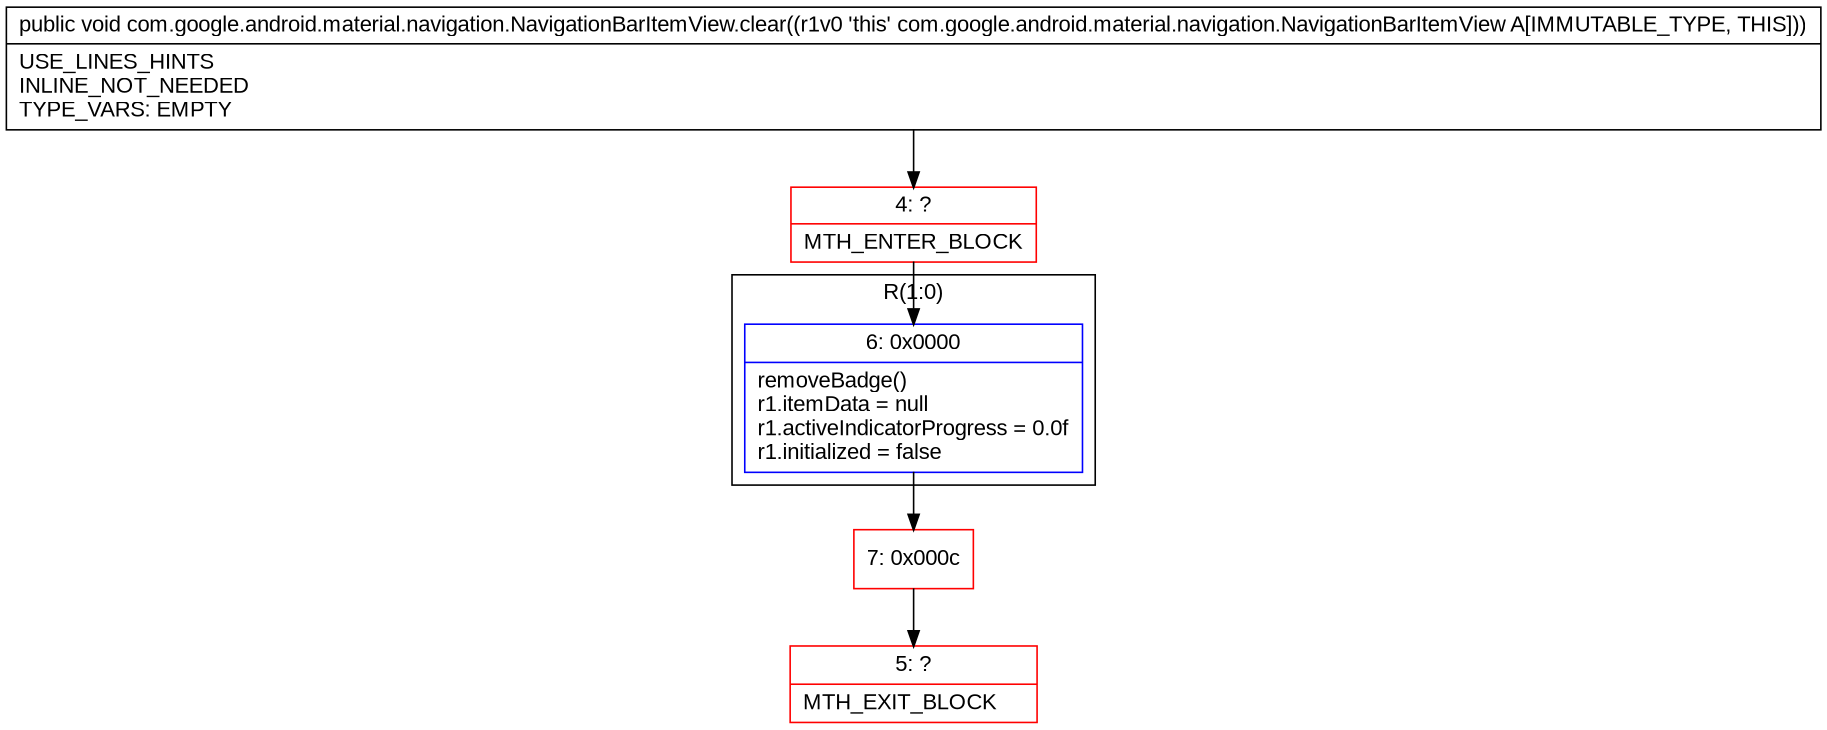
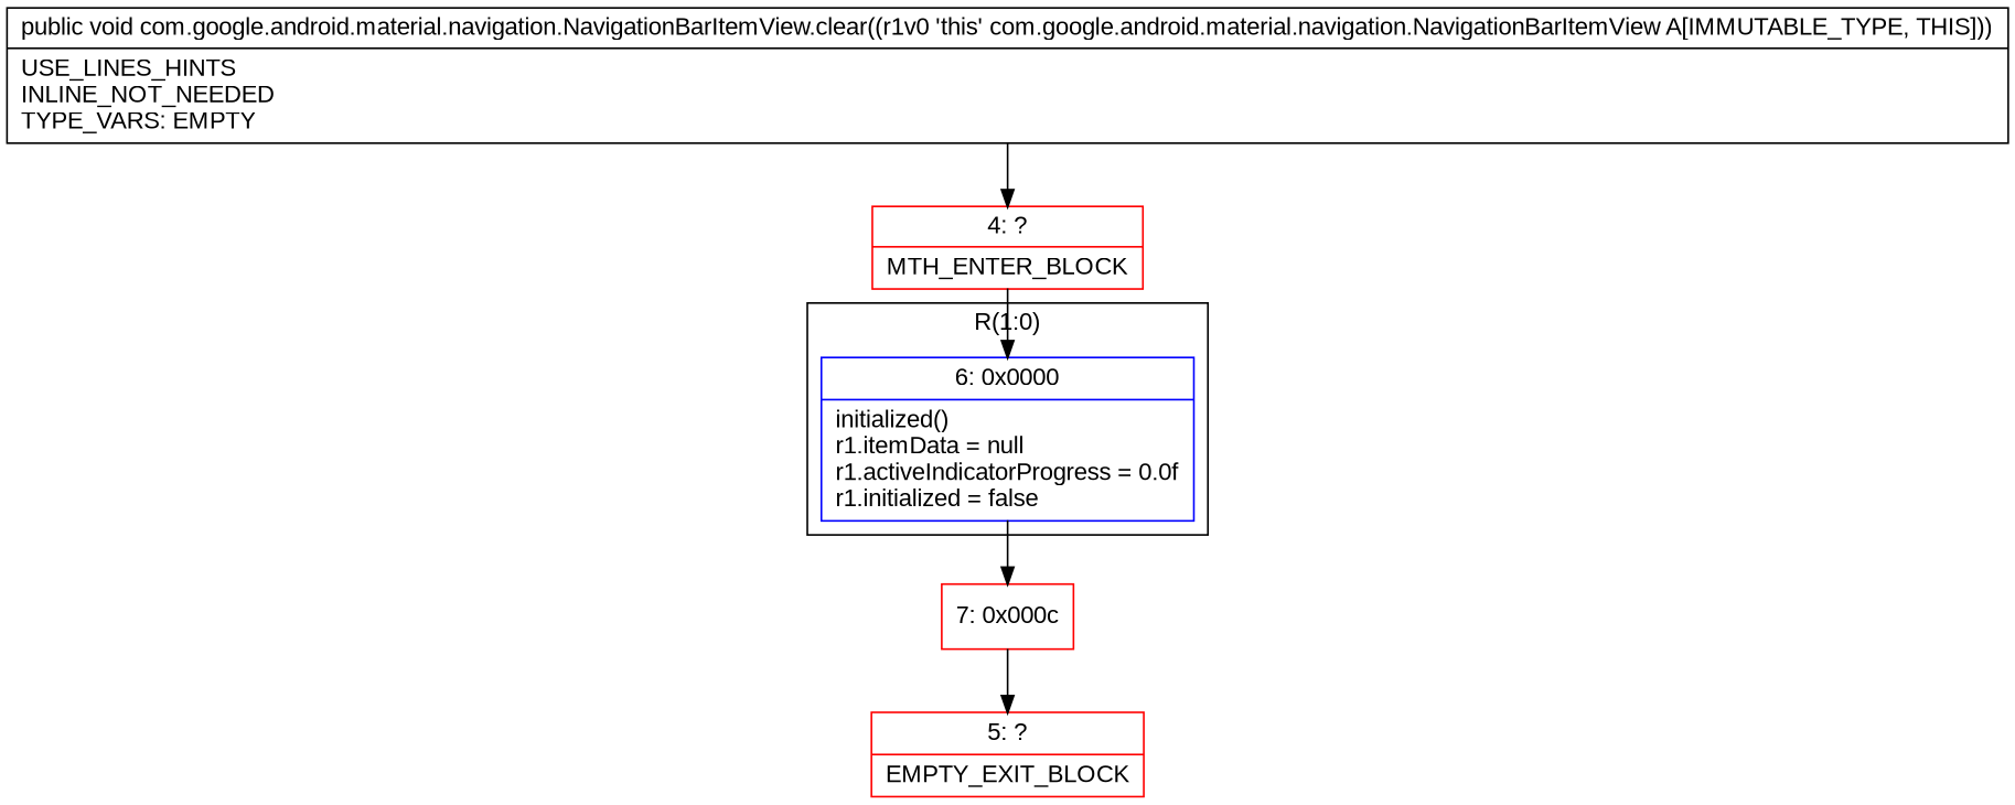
  digraph {
    fontname="Liberation Sans"
    node [color=red fontname="Liberation Sans" shape=record]
    edge [fontname="Liberation Sans"]
-   n1 [color=blue label="{6\:\ 0x0000|removeBadge()\lr1.itemData = null\lr1.activeIndicatorProgress = 0.0f\lr1.initialized = false\l}"]
+   n1 [color=blue label="{6\:\ 0x0000|initialized()\lr1.itemData = null\lr1.activeIndicatorProgress = 0.0f\lr1.initialized = false\l}"]
    n2 [label="{7\:\ 0x000c}"]
-   n3 [label="{5\:\ ?|MTH_EXIT_BLOCK\l}"]
+   n3 [label="{5\:\ ?|EMPTY_EXIT_BLOCK\l}"]
    n4 [label="{4\:\ ?|MTH_ENTER_BLOCK\l}"]
    n5 [label="{public void com.google.android.material.navigation.NavigationBarItemView.clear((r1v0 'this' com.google.android.material.navigation.NavigationBarItemView A[IMMUTABLE_TYPE, THIS]))  | USE_LINES_HINTS\lINLINE_NOT_NEEDED\lTYPE_VARS: EMPTY\l}" color=""]
    subgraph cluster_1 {
      label="R(1:0)"
      n1
    }
    n1 -> n2
    n2 -> n3
    n4 -> n1
    n5 -> n4
  }
